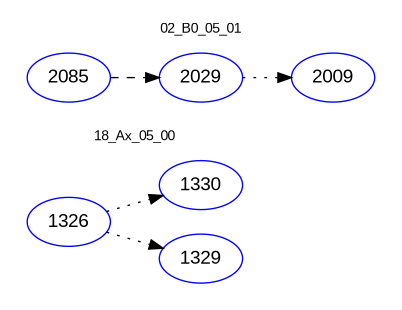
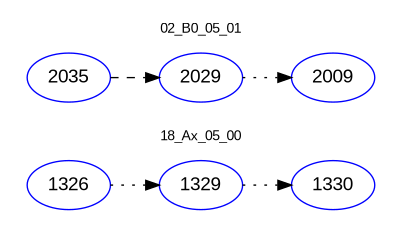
  digraph {
    fontname="Liberation Sans"
    rankdir=LR
    node [color=blue fontname="Liberation Sans"]
    edge [color=black fontname="Liberation Sans" style=dotted]
    n1 [label=1326]
    n2 [label=1329]
    n3 [label=1330]
    n4 [label=2029]
    n5 [label=2009]
-   n6 [label=2085]
+   n6 [label=2035]
    subgraph cluster_1 {
      color=white
      fontsize=10
      label="18_Ax_05_00"
      n1
      n2
      n3
    }
    subgraph cluster_2 {
      color=white
      fontsize=10
      label="02_B0_05_01"
      n4
      n5
      n6
    }
    n1 -> n2
-   n1 -> n3
+   n2 -> n3
    n4 -> n5
    n6 -> n4 [style=dashed]
  }
